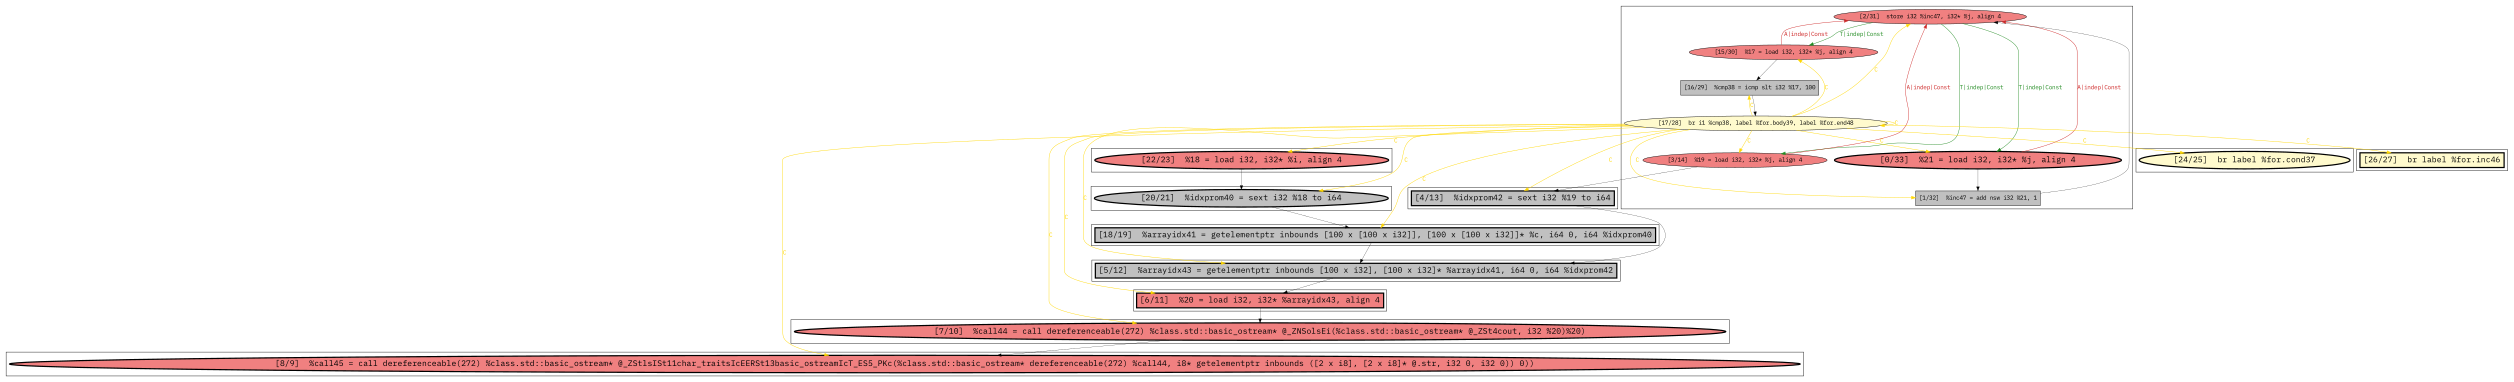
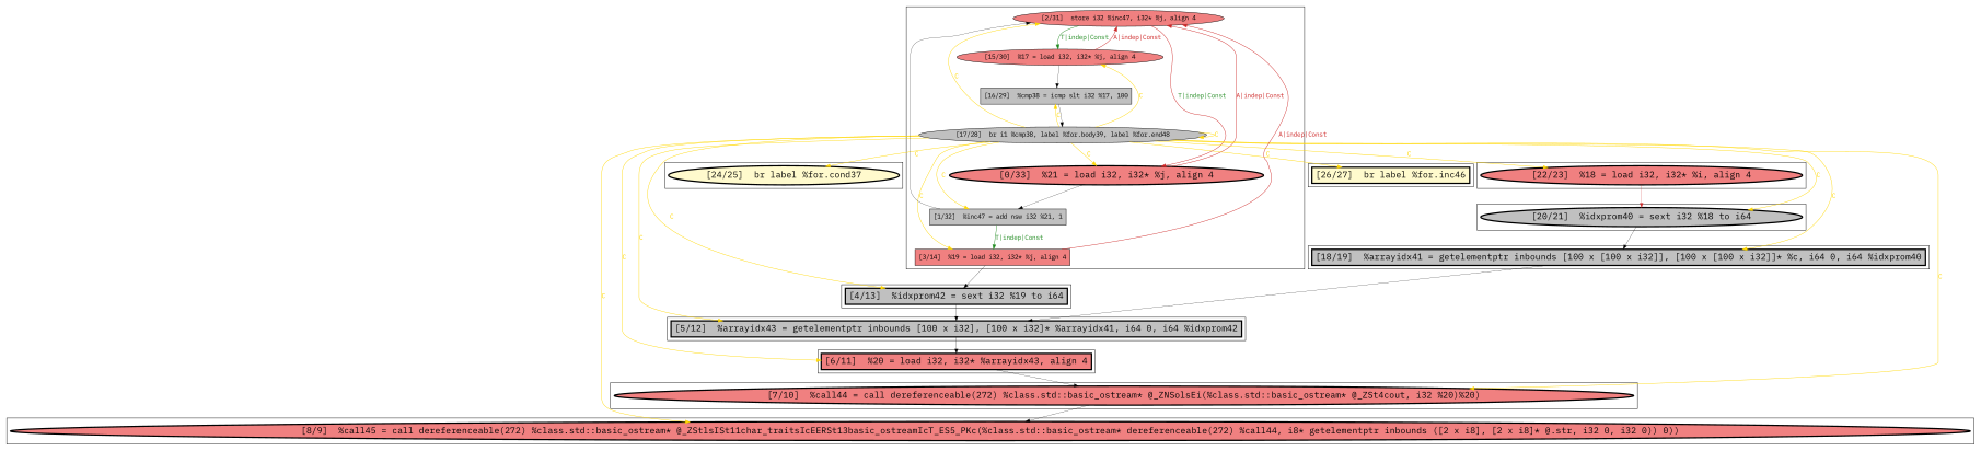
  digraph {
    fontname="IBM Plex Mono"
    node [fillcolor=lightcoral fontname="IBM Plex Mono" fontsize=20 penwidth=3.0 shape=ellipse style=filled]
    edge [color=gold fontcolor=gold fontname="IBM Plex Mono" penwidth=1.0 style=solid]
    n1 [fillcolor=grey label="[20/21]  %idxprom40 = sext i32 %18 to i64"]
    n2 [label="[22/23]  %18 = load i32, i32* %i, align 4"]
    n3 [label="[2/31]  store i32 %inc47, i32* %j, align 4" fontsize="" penwidth=""]
    n4 [label="[0/33]  %21 = load i32, i32* %j, align 4"]
    n5 [fillcolor=grey label="[16/29]  %cmp38 = icmp slt i32 %17, 100" shape=rectangle fontsize="" penwidth=""]
-   n6 [fillcolor=lemonchiffon label="[17/28]  br i1 %cmp38, label %for.body39, label %for.end48" fontsize="" penwidth=""]
-   n7 [label="[3/14]  %19 = load i32, i32* %j, align 4" fontsize="" penwidth=""]
+   n6 [fillcolor=grey label="[17/28]  br i1 %cmp38, label %for.body39, label %for.end48" fontsize="" penwidth=""]
+   n7 [label="[3/14]  %19 = load i32, i32* %j, align 4" shape=box fontsize="" penwidth=""]
    n8 [label="[15/30]  %17 = load i32, i32* %j, align 4" fontsize="" penwidth=""]
    n9 [fillcolor=grey label="[1/32]  %inc47 = add nsw i32 %21, 1" shape=rectangle fontsize="" penwidth=""]
    n10 [fillcolor=grey label="[18/19]  %arrayidx41 = getelementptr inbounds [100 x [100 x i32]], [100 x [100 x i32]]* %c, i64 0, i64 %idxprom40" shape=rectangle]
    n11 [fillcolor=lemonchiffon label="[24/25]  br label %for.cond37"]
    n12 [label="[8/9]  %call45 = call dereferenceable(272) %class.std::basic_ostream* @_ZStlsISt11char_traitsIcEERSt13basic_ostreamIcT_ES5_PKc(%class.std::basic_ostream* dereferenceable(272) %call44, i8* getelementptr inbounds ([2 x i8], [2 x i8]* @.str, i32 0, i32 0)) 0))"]
    n13 [fillcolor=lemonchiffon label="[26/27]  br label %for.inc46" shape=box]
    n14 [label="[7/10]  %call44 = call dereferenceable(272) %class.std::basic_ostream* @_ZNSolsEi(%class.std::basic_ostream* @_ZSt4cout, i32 %20)%20)"]
    n15 [label="[6/11]  %20 = load i32, i32* %arrayidx43, align 4" shape=box]
    n16 [fillcolor=grey label="[5/12]  %arrayidx43 = getelementptr inbounds [100 x i32], [100 x i32]* %arrayidx41, i64 0, i64 %idxprom42" shape=rectangle]
    n17 [fillcolor=grey label="[4/13]  %idxprom42 = sext i32 %19 to i64" shape=rectangle]
    subgraph cluster_1 {
      n1
    }
    subgraph cluster_2 {
      n2
    }
    subgraph cluster_3 {
      n3
      n4
      n5
      n6
      n7
      n8
      n9
    }
    subgraph cluster_4 {
      n10
    }
    subgraph cluster_5 {
      n11
    }
    subgraph cluster_6 {
      n12
    }
    subgraph cluster_7 {
      n13
    }
    subgraph cluster_8 {
      n14
    }
    subgraph cluster_9 {
      n15
    }
    subgraph cluster_10 {
      n16
    }
    subgraph cluster_11 {
      n17
    }
    n1 -> n10 [color=black fontcolor=black penwidth=0.5]
-   n2 -> n1 [color=black fontcolor=black penwidth=0.5]
-   n3 -> n4 [color=forestgreen fontcolor=forestgreen label="T|indep|Const"]
-   n3 -> n7 [color=forestgreen fontcolor=forestgreen label="T|indep|Const"]
+   n2 -> n1 [color=firebrick3 fontcolor=black penwidth=0.5]
+   n3 -> n4 [color=firebrick3 fontcolor=forestgreen label="T|indep|Const"]
+   n9 -> n7 [color=forestgreen fontcolor=forestgreen label="T|indep|Const"]
    n3 -> n8 [color=forestgreen fontcolor=forestgreen label="T|indep|Const"]
    n4 -> n3 [color=firebrick3 fontcolor=firebrick3 label="A|indep|Const"]
    n4 -> n9 [color=black fontcolor=black penwidth=0.5]
    n5 -> n6 [color=black fontcolor=black penwidth=0.5]
    n6 -> n1 [label=C]
    n6 -> n2 [label=C]
    n6 -> n3 [label=C]
    n6 -> n4 [label=C]
    n6 -> n5 [label=C]
    n6 -> n6 [label=C]
    n6 -> n7 [label=C]
    n6 -> n8 [label=C]
    n6 -> n9 [label=C]
    n6 -> n10 [label=C]
    n6 -> n11 [label=C]
    n6 -> n12 [label=C]
    n6 -> n13 [label=C]
    n6 -> n14 [label=C]
    n6 -> n15 [label=C]
    n6 -> n16 [label=C]
    n6 -> n17 [label=C]
    n7 -> n3 [color=firebrick3 fontcolor=firebrick3 label="A|indep|Const"]
    n7 -> n17 [color=black fontcolor=black penwidth=0.5]
    n8 -> n3 [color=firebrick3 fontcolor=firebrick3 label="A|indep|Const"]
    n8 -> n5 [color=black fontcolor=black penwidth=0.5]
    n9 -> n3 [color=black fontcolor=black penwidth=0.5]
    n10 -> n16 [color=black fontcolor=black penwidth=0.5]
    n14 -> n12 [color=black fontcolor=black penwidth=0.5]
    n15 -> n14 [color=black fontcolor=black penwidth=0.5]
    n16 -> n15 [color=black fontcolor=black penwidth=0.5]
    n17 -> n16 [color=black fontcolor=black penwidth=0.5]
  }
